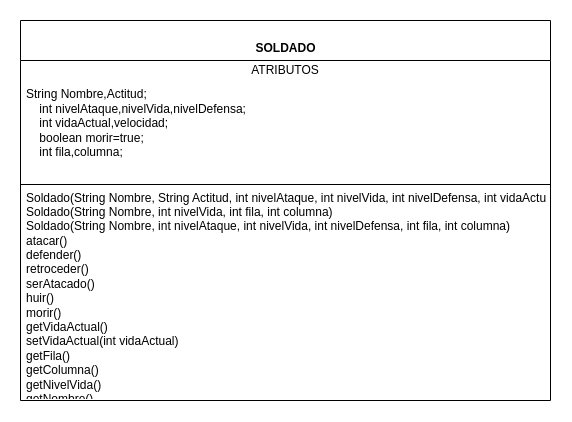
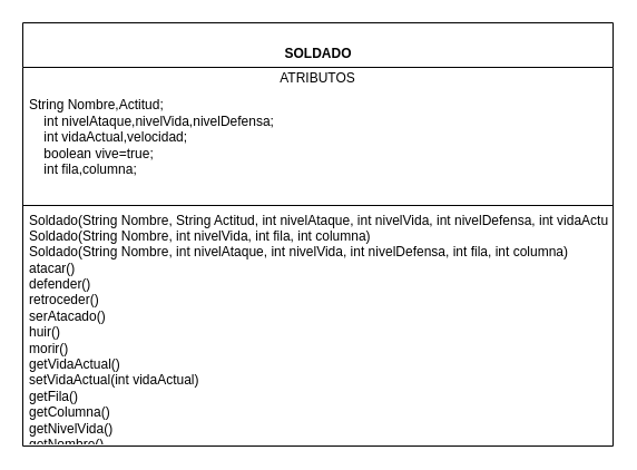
  <mxCell id="0" />
  <mxCell id="1" parent="0" />
  <mxCell id="2" value="&lt;b&gt;&lt;br&gt;SOLDADO&lt;/b&gt;" style="swimlane;fontStyle=0;align=center;verticalAlign=top;childLayout=stackLayout;horizontal=1;startSize=40;horizontalStack=0;resizeParent=1;resizeParentMax=0;resizeLast=0;collapsible=0;marginBottom=0;html=1;" vertex="1" parent="1"><mxGeometry x="20" y="20" width="530" height="380" as="geometry" /></mxCell>
  <mxCell id="3" value="ATRIBUTOS" style="text;html=1;strokeColor=none;fillColor=none;align=center;verticalAlign=middle;spacingLeft=4;spacingRight=4;overflow=hidden;rotatable=0;points=[[0,0.5],[1,0.5]];portConstraint=eastwest;" vertex="1" parent="2"><mxGeometry y="40" width="530" height="20" as="geometry" /></mxCell>
- <mxCell id="4" value="&lt;div&gt;String Nombre,Actitud;&lt;/div&gt;&lt;div&gt;&amp;nbsp; &amp;nbsp; int nivelAtaque,nivelVida,nivelDefensa;&lt;/div&gt;&lt;div&gt;&amp;nbsp; &amp;nbsp; int vidaActual,velocidad;&lt;/div&gt;&lt;div&gt;&amp;nbsp; &amp;nbsp; boolean morir=true;&lt;/div&gt;&lt;div&gt;&amp;nbsp; &amp;nbsp; int fila,columna;&lt;/div&gt;&lt;div&gt;&lt;br&gt;&lt;/div&gt;" style="text;html=1;strokeColor=none;fillColor=none;align=left;verticalAlign=middle;spacingLeft=4;spacingRight=4;overflow=hidden;rotatable=0;points=[[0,0.5],[1,0.5]];portConstraint=eastwest;" vertex="1" parent="2"><mxGeometry y="60" width="530" height="100" as="geometry" /></mxCell>
+ <mxCell id="4" value="&lt;div&gt;String Nombre,Actitud;&lt;/div&gt;&lt;div&gt;&amp;nbsp; &amp;nbsp; int nivelAtaque,nivelVida,nivelDefensa;&lt;/div&gt;&lt;div&gt;&amp;nbsp; &amp;nbsp; int vidaActual,velocidad;&lt;/div&gt;&lt;div&gt;&amp;nbsp; &amp;nbsp; boolean vive=true;&lt;/div&gt;&lt;div&gt;&amp;nbsp; &amp;nbsp; int fila,columna;&lt;/div&gt;&lt;div&gt;&lt;br&gt;&lt;/div&gt;" style="text;html=1;strokeColor=none;fillColor=none;align=left;verticalAlign=middle;spacingLeft=4;spacingRight=4;overflow=hidden;rotatable=0;points=[[0,0.5],[1,0.5]];portConstraint=eastwest;" vertex="1" parent="2"><mxGeometry y="60" width="530" height="100" as="geometry" /></mxCell>
  <mxCell id="5" value="" style="line;strokeWidth=1;fillColor=none;align=left;verticalAlign=middle;spacingTop=-1;spacingLeft=3;spacingRight=3;rotatable=0;labelPosition=right;points=[];portConstraint=eastwest;" vertex="1" parent="2"><mxGeometry y="160" width="530" height="8" as="geometry" /></mxCell>
  <mxCell id="6" value="&lt;div&gt;Soldado(String Nombre, String Actitud, int nivelAtaque, int nivelVida, int nivelDefensa, int vidaActual, int velocidad, int fila, int columna)&lt;/div&gt;&lt;div&gt;Soldado(String Nombre, int nivelVida, int fila, int columna)&lt;/div&gt;&lt;div&gt;Soldado(String Nombre, int nivelAtaque, int nivelVida, int nivelDefensa, int fila, int columna)&lt;/div&gt;&lt;div&gt;atacar()&lt;/div&gt;&lt;div&gt;defender()&lt;/div&gt;&lt;div&gt;retroceder()&lt;/div&gt;&lt;div&gt;serAtacado()&lt;/div&gt;&lt;div&gt;huir()&lt;/div&gt;&lt;div&gt;morir()&lt;/div&gt;&lt;div&gt;getVidaActual()&lt;/div&gt;&lt;div&gt;setVidaActual(int vidaActual)&lt;/div&gt;&lt;div&gt;getFila()&amp;nbsp;&lt;/div&gt;&lt;div&gt;getColumna()&lt;/div&gt;&lt;div&gt;getNivelVida()&lt;/div&gt;&lt;div&gt;getNombre()&lt;/div&gt;&lt;div&gt;String toString()&amp;nbsp;&lt;/div&gt;" style="text;html=1;strokeColor=none;fillColor=none;align=left;verticalAlign=middle;spacingLeft=4;spacingRight=4;overflow=hidden;rotatable=0;points=[[0,0.5],[1,0.5]];portConstraint=eastwest;" vertex="1" parent="2"><mxGeometry y="168" width="530" height="212" as="geometry" /></mxCell>
